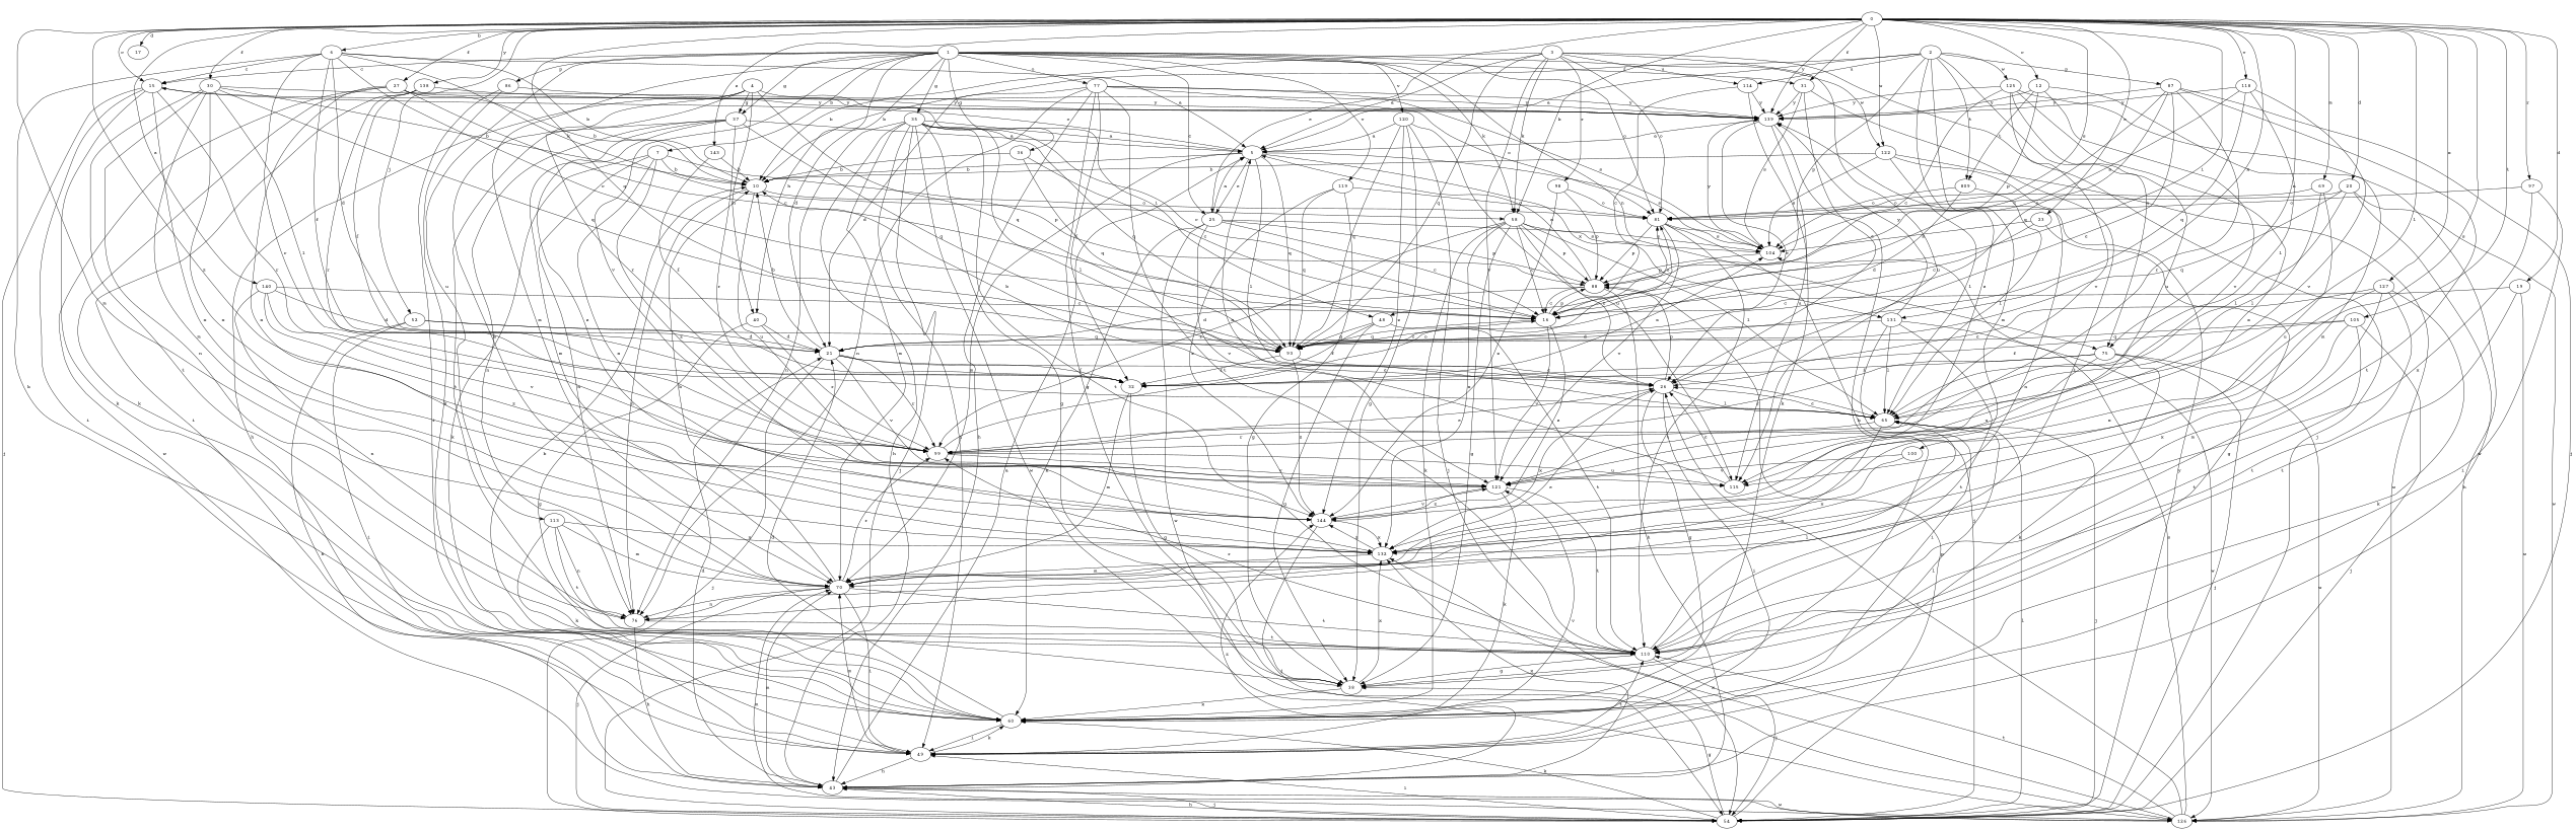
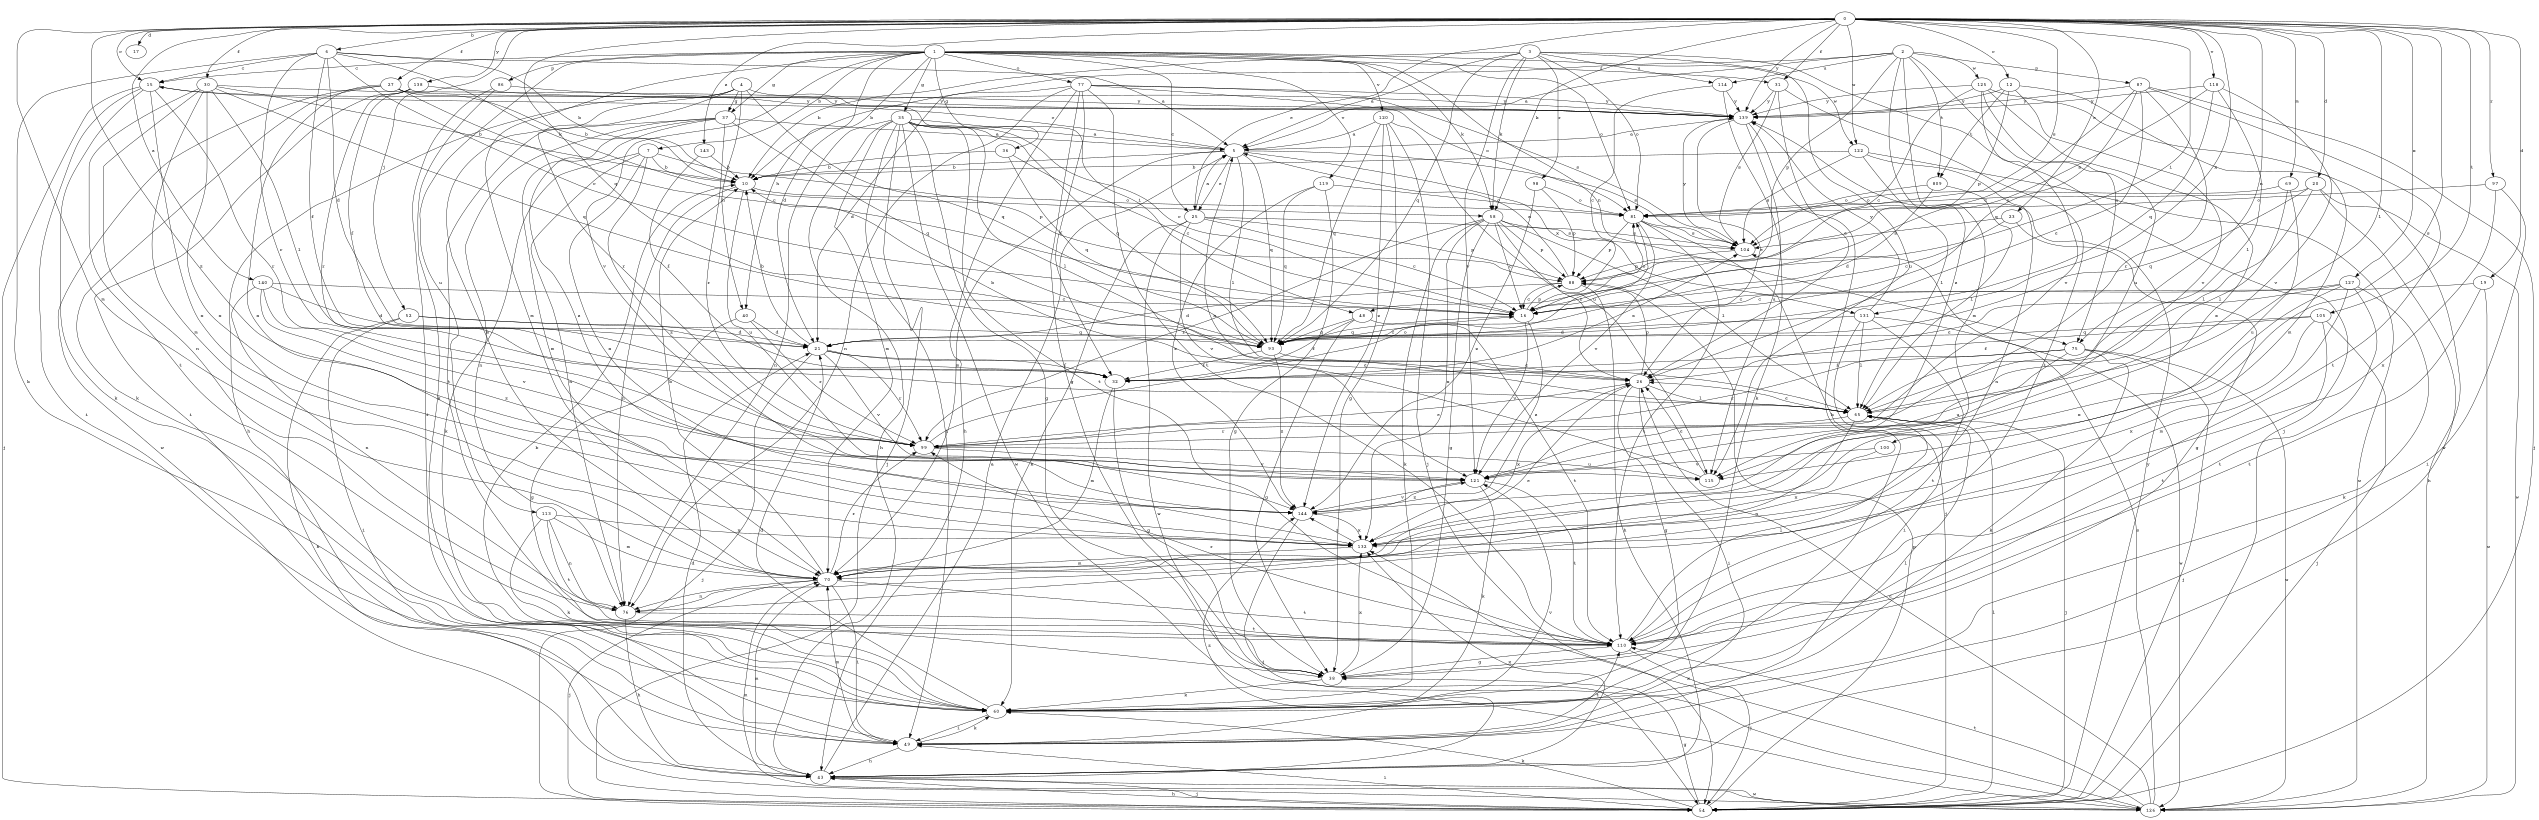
  strict digraph {
    fontname="Courier Prime"
    node [fontname="Courier Prime"]
    edge [fontname="Courier Prime"]
    0
    6
    12
    15
    17
    19
    20
    23
    25
    27
    30
    31
    48
    52
    58
    65
    69
    70
    75
    93
    97
    100
    104
    105
    118
    122
    127
    131
    138
    139
    140
    143
    144
    21
    5
    10
    99
    16
    32
    60
    121
    88
    n43 [label=809]
    54
    132
    49
    110
    126
    81
    43
    38
    76
    26
    115
    1
    7
    35
    36
    37
    40
    77
    86
    113
    119
    120
    2
    87
    114
    125
    3
    98
    4
    0 -> 6 [label=b]
    0 -> 12 [label=c]
    0 -> 15 [label=c]
    0 -> 17 [label=d]
    0 -> 19 [label=d]
    0 -> 20 [label=d]
    0 -> 23 [label=e]
    0 -> 25 [label=e]
    0 -> 27 [label=f]
    0 -> 30 [label=f]
    0 -> 31 [label=f]
    0 -> 48 [label=i]
    0 -> 52 [label=j]
    0 -> 58 [label=k]
    0 -> 65 [label=l]
    0 -> 69 [label=m]
    0 -> 70 [label=m]
    0 -> 75 [label=n]
    0 -> 93 [label=q]
    0 -> 97 [label=r]
    0 -> 100 [label=s]
    0 -> 104 [label=s]
    0 -> 105 [label=t]
    0 -> 118 [label=v]
    0 -> 122 [label=w]
    0 -> 127 [label=x]
    0 -> 131 [label=x]
    0 -> 138 [label=y]
    0 -> 139 [label=y]
    0 -> 140 [label=z]
    0 -> 143 [label=z]
    0 -> 144 [label=z]
    6 -> 15 [label=c]
    6 -> 58 [label=k]
    6 -> 21 [label=d]
    6 -> 5 [label=a]
    6 -> 10 [label=b]
    6 -> 99 [label=r]
    6 -> 16 [label=c]
    6 -> 32 [label=f]
    6 -> 60 [label=k]
    12 -> 70 [label=m]
    12 -> 139 [label=y]
    12 -> 121 [label=v]
    12 -> 88 [label=p]
    12 -> n43 [label=t]
    15 -> 139 [label=y]
    15 -> 99 [label=r]
    15 -> 60 [label=k]
    15 -> 54 [label=j]
    15 -> 132 [label=x]
    15 -> 49 [label=i]
    19 -> 16 [label=c]
    19 -> 110 [label=t]
    19 -> 126 [label=w]
    20 -> 65 [label=l]
    20 -> 93 [label=q]
    20 -> 126 [label=w]
    20 -> 81 [label=o]
    20 -> 43 [label=h]
    23 -> 104 [label=s]
    23 -> 16 [label=c]
    23 -> 38 [label=g]
    25 -> 104 [label=s]
    25 -> 5 [label=a]
    25 -> 16 [label=c]
    25 -> 60 [label=k]
    25 -> 121 [label=v]
    25 -> 88 [label=p]
    25 -> 126 [label=w]
    27 -> 139 [label=y]
    27 -> 10 [label=b]
    27 -> 16 [label=c]
    27 -> 60 [label=k]
    27 -> 132 [label=x]
    27 -> 126 [label=w]
    30 -> 65 [label=l]
    30 -> 70 [label=m]
    30 -> 93 [label=q]
    30 -> 139 [label=y]
    30 -> 10 [label=b]
    30 -> 132 [label=x]
    30 -> 110 [label=t]
    30 -> 76 [label=n]
    31 -> 104 [label=s]
    31 -> 139 [label=y]
    31 -> 110 [label=t]
    31 -> 26 [label=e]
    48 -> 93 [label=q]
    48 -> 32 [label=f]
    48 -> 110 [label=t]
    48 -> 38 [label=g]
    52 -> 93 [label=q]
    52 -> 21 [label=d]
    52 -> 49 [label=i]
    52 -> 43 [label=h]
    58 -> 65 [label=l]
    58 -> 104 [label=s]
    58 -> 99 [label=r]
    58 -> 16 [label=c]
    58 -> 60 [label=k]
    58 -> 88 [label=p]
    58 -> 132 [label=x]
    58 -> 38 [label=g]
    58 -> 26 [label=e]
    65 -> 99 [label=r]
    65 -> 54 [label=j]
    65 -> 76 [label=n]
    65 -> 26 [label=e]
    69 -> 65 [label=l]
    69 -> 81 [label=o]
    69 -> 115 [label=u]
    70 -> 10 [label=b]
    70 -> 99 [label=r]
    70 -> 54 [label=j]
    70 -> 49 [label=i]
    70 -> 110 [label=t]
    70 -> 76 [label=n]
    70 -> 26 [label=e]
    75 -> 99 [label=r]
    75 -> 32 [label=f]
    75 -> 60 [label=k]
    75 -> 54 [label=j]
    75 -> 126 [label=w]
    75 -> 115 [label=u]
    93 -> 144 [label=z]
    93 -> 16 [label=c]
    93 -> 32 [label=f]
    93 -> 26 [label=e]
    97 -> 132 [label=x]
    97 -> 49 [label=i]
    97 -> 81 [label=o]
    100 -> 121 [label=v]
    100 -> 132 [label=x]
    104 -> 139 [label=y]
    104 -> 88 [label=p]
    105 -> 93 [label=q]
    105 -> 32 [label=f]
    105 -> 54 [label=j]
    105 -> 132 [label=x]
    105 -> 110 [label=t]
    118 -> 65 [label=l]
    118 -> 93 [label=q]
    118 -> 104 [label=s]
    118 -> 139 [label=y]
    118 -> 121 [label=v]
    122 -> 65 [label=l]
    122 -> 104 [label=s]
    122 -> 10 [label=b]
    122 -> 126 [label=w]
    122 -> 76 [label=n]
    127 -> 70 [label=m]
+   127 -> 16 [label=c]
    127 -> 60 [label=k]
    127 -> 132 [label=x]
    127 -> 110 [label=t]
    127 -> 26 [label=e]
    131 -> 65 [label=l]
    131 -> 139 [label=y]
    131 -> 21 [label=d]
    131 -> 49 [label=i]
    131 -> 110 [label=t]
    131 -> 126 [label=w]
    138 -> 139 [label=y]
    138 -> 99 [label=r]
    138 -> 32 [label=f]
    138 -> 49 [label=i]
    139 -> 5 [label=a]
    139 -> 60 [label=k]
    139 -> 26 [label=e]
    139 -> 115 [label=u]
    140 -> 144 [label=z]
    140 -> 21 [label=d]
    140 -> 16 [label=c]
    140 -> 121 [label=v]
    140 -> 76 [label=n]
    143 -> 10 [label=b]
    143 -> 32 [label=f]
    144 -> 121 [label=v]
    144 -> 54 [label=j]
    144 -> 132 [label=x]
    21 -> 10 [label=b]
    21 -> 99 [label=r]
    21 -> 32 [label=f]
    21 -> 121 [label=v]
    21 -> 54 [label=j]
    21 -> 26 [label=e]
    5 -> 15 [label=c]
    5 -> 25 [label=e]
    5 -> 65 [label=l]
    5 -> 70 [label=m]
    5 -> 93 [label=q]
    5 -> 104 [label=s]
    5 -> 131 [label=x]
    5 -> 10 [label=b]
    10 -> 81 [label=o]
    10 -> 76 [label=n]
    10 -> 115 [label=u]
    99 -> 121 [label=v]
    99 -> 81 [label=o]
    99 -> 26 [label=e]
    99 -> 115 [label=u]
    16 -> 93 [label=q]
    16 -> 144 [label=z]
    16 -> 121 [label=v]
    16 -> 88 [label=p]
    16 -> 81 [label=o]
    32 -> 70 [label=m]
    32 -> 104 [label=s]
    32 -> 38 [label=g]
    60 -> 65 [label=l]
    60 -> 21 [label=d]
    60 -> 10 [label=b]
    60 -> 49 [label=i]
    121 -> 144 [label=z]
    121 -> 60 [label=k]
    121 -> 110 [label=t]
    88 -> 21 [label=d]
    88 -> 5 [label=a]
    88 -> 16 [label=c]
    88 -> 43 [label=h]
    n43 -> 65 [label=l]
    n43 -> 21 [label=d]
    n43 -> 81 [label=o]
    54 -> 65 [label=l]
    54 -> 139 [label=y]
    54 -> 60 [label=k]
    54 -> 88 [label=p]
    54 -> 49 [label=i]
    54 -> 43 [label=h]
    54 -> 38 [label=g]
    132 -> 70 [label=m]
    132 -> 144 [label=z]
    49 -> 70 [label=m]
    49 -> 60 [label=k]
    49 -> 121 [label=v]
    49 -> 110 [label=t]
    49 -> 43 [label=h]
    110 -> 65 [label=l]
    110 -> 99 [label=r]
    110 -> 54 [label=j]
    110 -> 38 [label=g]
    126 -> 70 [label=m]
    126 -> 104 [label=s]
    126 -> 132 [label=x]
    126 -> 110 [label=t]
    126 -> 26 [label=e]
    81 -> 104 [label=s]
    81 -> 121 [label=v]
    81 -> 88 [label=p]
    81 -> 54 [label=j]
    81 -> 110 [label=t]
    43 -> 70 [label=m]
    43 -> 144 [label=z]
    43 -> 21 [label=d]
    43 -> 5 [label=a]
    43 -> 54 [label=j]
    43 -> 132 [label=x]
    43 -> 126 [label=w]
    38 -> 60 [label=k]
    38 -> 132 [label=x]
    76 -> 110 [label=t]
    76 -> 43 [label=h]
    26 -> 65 [label=l]
    26 -> 10 [label=b]
    26 -> 88 [label=p]
    26 -> 132 [label=x]
    26 -> 49 [label=i]
    26 -> 38 [label=g]
    115 -> 5 [label=a]
    115 -> 26 [label=e]
    1 -> 15 [label=c]
    1 -> 25 [label=e]
    1 -> 31 [label=f]
    1 -> 58 [label=k]
    1 -> 70 [label=m]
    1 -> 75 [label=n]
    1 -> 122 [label=w]
    1 -> 21 [label=d]
    1 -> 121 [label=v]
    1 -> 81 [label=o]
    1 -> 7 [label=b]
    1 -> 35 [label=g]
    1 -> 36 [label=g]
    1 -> 37 [label=g]
    1 -> 40 [label=h]
    1 -> 77 [label=o]
    1 -> 86 [label=p]
    1 -> 113 [label=u]
    1 -> 119 [label=v]
    1 -> 120 [label=v]
    7 -> 144 [label=z]
    7 -> 10 [label=b]
    7 -> 60 [label=k]
    7 -> 88 [label=p]
    7 -> 132 [label=x]
    7 -> 76 [label=n]
    35 -> 65 [label=l]
    35 -> 70 [label=m]
    35 -> 93 [label=q]
    35 -> 5 [label=a]
    35 -> 16 [label=c]
    35 -> 54 [label=j]
    35 -> 49 [label=i]
    35 -> 110 [label=t]
    35 -> 126 [label=w]
    35 -> 43 [label=h]
    35 -> 38 [label=g]
    35 -> 76 [label=n]
    36 -> 93 [label=q]
    36 -> 10 [label=b]
    36 -> 16 [label=c]
    37 -> 70 [label=m]
    37 -> 93 [label=q]
    37 -> 144 [label=z]
    37 -> 5 [label=a]
    37 -> 99 [label=r]
    37 -> 110 [label=t]
    37 -> 76 [label=n]
    40 -> 21 [label=d]
    40 -> 99 [label=r]
    40 -> 38 [label=g]
    77 -> 104 [label=s]
    77 -> 139 [label=y]
    77 -> 21 [label=d]
    77 -> 32 [label=f]
    77 -> 110 [label=t]
    77 -> 81 [label=o]
    77 -> 43 [label=h]
    77 -> 38 [label=g]
    77 -> 76 [label=n]
    86 -> 139 [label=y]
    86 -> 60 [label=k]
    86 -> 49 [label=i]
    113 -> 70 [label=m]
    113 -> 60 [label=k]
    113 -> 132 [label=x]
    113 -> 110 [label=t]
    113 -> 76 [label=n]
    119 -> 93 [label=q]
    119 -> 144 [label=z]
    119 -> 81 [label=o]
    119 -> 38 [label=g]
    120 -> 93 [label=q]
    120 -> 144 [label=z]
    120 -> 5 [label=a]
    120 -> 54 [label=j]
    120 -> 38 [label=g]
    120 -> 115 [label=u]
    2 -> 70 [label=m]
    2 -> 75 [label=n]
    2 -> 144 [label=z]
    2 -> 5 [label=a]
    2 -> 10 [label=b]
    2 -> 88 [label=p]
    2 -> n43 [label=t]
    2 -> 87 [label=p]
    2 -> 114 [label=u]
    2 -> 125 [label=w]
    87 -> 93 [label=q]
    87 -> 139 [label=y]
    87 -> 99 [label=r]
    87 -> 16 [label=c]
    87 -> 54 [label=j]
    87 -> 110 [label=t]
    87 -> 26 [label=e]
    114 -> 139 [label=y]
    114 -> 16 [label=c]
    114 -> 60 [label=k]
    125 -> 139 [label=y]
    125 -> 16 [label=c]
    125 -> 121 [label=v]
    125 -> 132 [label=x]
    125 -> 126 [label=w]
    125 -> 115 [label=u]
    3 -> 58 [label=k]
    3 -> 93 [label=q]
    3 -> 5 [label=a]
    3 -> 10 [label=b]
    3 -> 121 [label=v]
    3 -> 54 [label=j]
    3 -> 81 [label=o]
    3 -> 115 [label=u]
    3 -> 114 [label=u]
    3 -> 98 [label=r]
    98 -> 144 [label=z]
    98 -> 88 [label=p]
    98 -> 81 [label=o]
    4 -> 48 [label=i]
    4 -> 70 [label=m]
    4 -> 93 [label=q]
    4 -> 99 [label=r]
    4 -> 43 [label=h]
    4 -> 37 [label=g]
    4 -> 40 [label=h]
  }
